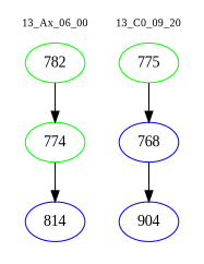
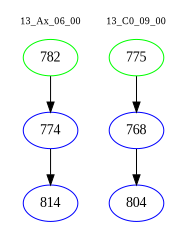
  digraph {
    fontname="Liberation Serif"
    node [color=blue fontname="Liberation Serif"]
    edge [color=black fontname="Liberation Serif"]
    n1 [color=green label=782]
-   n2 [color=green label=774]
+   n2 [label=774]
    n3 [label=814]
    n4 [color=green label=775]
    n5 [label=768]
-   n6 [label=904]
+   n6 [label=804]
    subgraph cluster_1 {
      color=white
      fontsize=10
      label="13_Ax_06_00"
      n1
      n2
      n3
    }
    subgraph cluster_2 {
      color=white
      fontsize=10
-     label="13_C0_09_20"
+     label="13_C0_09_00"
      n4
      n5
      n6
    }
    n1 -> n2
    n2 -> n3
    n4 -> n5
    n5 -> n6
  }
